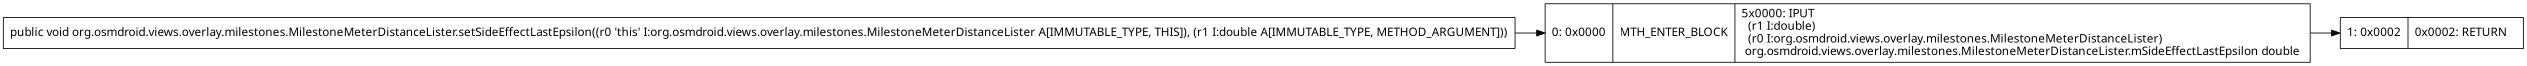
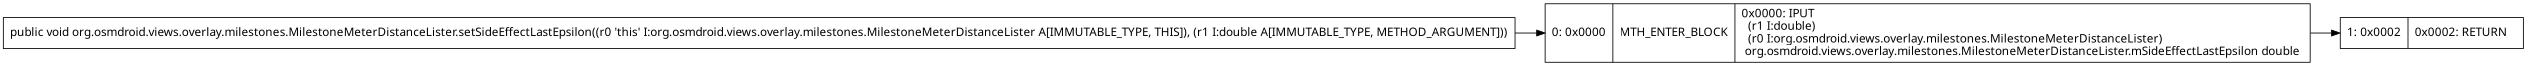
  digraph {
    rankdir=LR
    fontname="Noto Sans"
    node [shape=record fontname="Noto Sans"]
    edge [fontname="Noto Sans"]
-   n1 [label="{0\:\ 0x0000|MTH_ENTER_BLOCK\l|5x0000: IPUT  \l  (r1 I:double)\l  (r0 I:org.osmdroid.views.overlay.milestones.MilestoneMeterDistanceLister)\l org.osmdroid.views.overlay.milestones.MilestoneMeterDistanceLister.mSideEffectLastEpsilon double \l}"]
+   n1 [label="{0\:\ 0x0000|MTH_ENTER_BLOCK\l|0x0000: IPUT  \l  (r1 I:double)\l  (r0 I:org.osmdroid.views.overlay.milestones.MilestoneMeterDistanceLister)\l org.osmdroid.views.overlay.milestones.MilestoneMeterDistanceLister.mSideEffectLastEpsilon double \l}"]
    n2 [label="{1\:\ 0x0002|0x0002: RETURN   \l}"]
    n3 [label="{public void org.osmdroid.views.overlay.milestones.MilestoneMeterDistanceLister.setSideEffectLastEpsilon((r0 'this' I:org.osmdroid.views.overlay.milestones.MilestoneMeterDistanceLister A[IMMUTABLE_TYPE, THIS]), (r1 I:double A[IMMUTABLE_TYPE, METHOD_ARGUMENT])) }"]
    n1 -> n2
    n3 -> n1
  }
